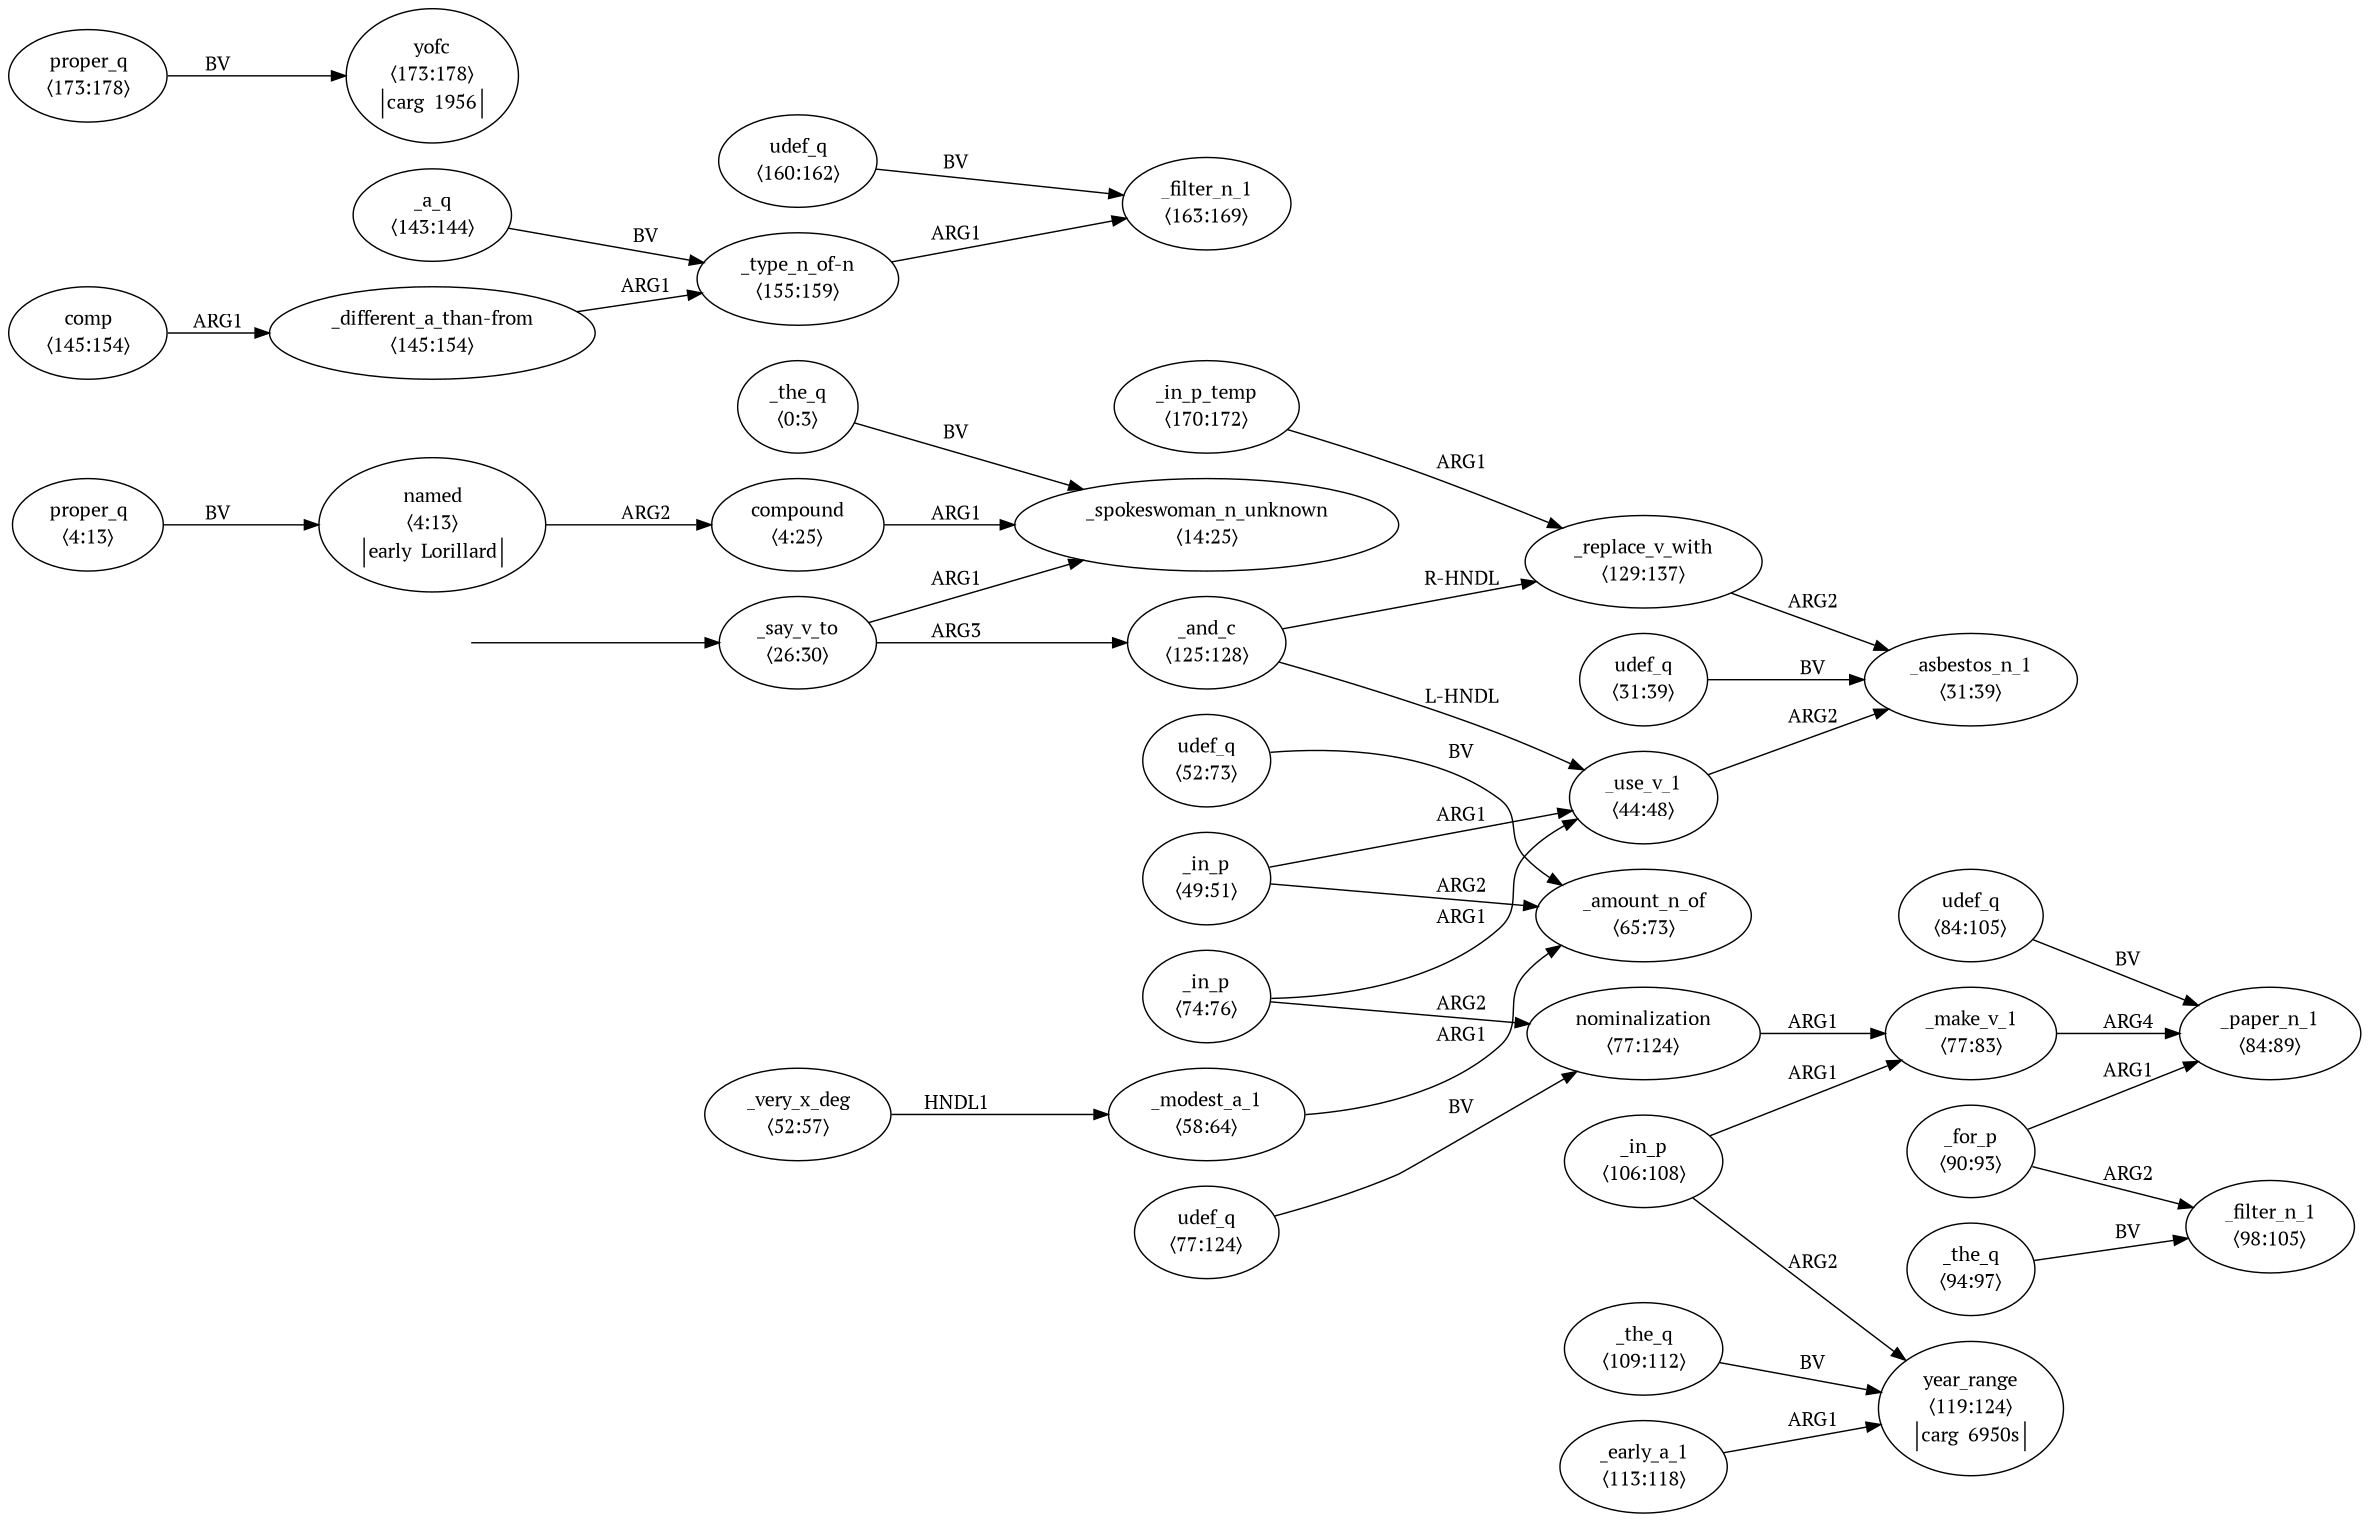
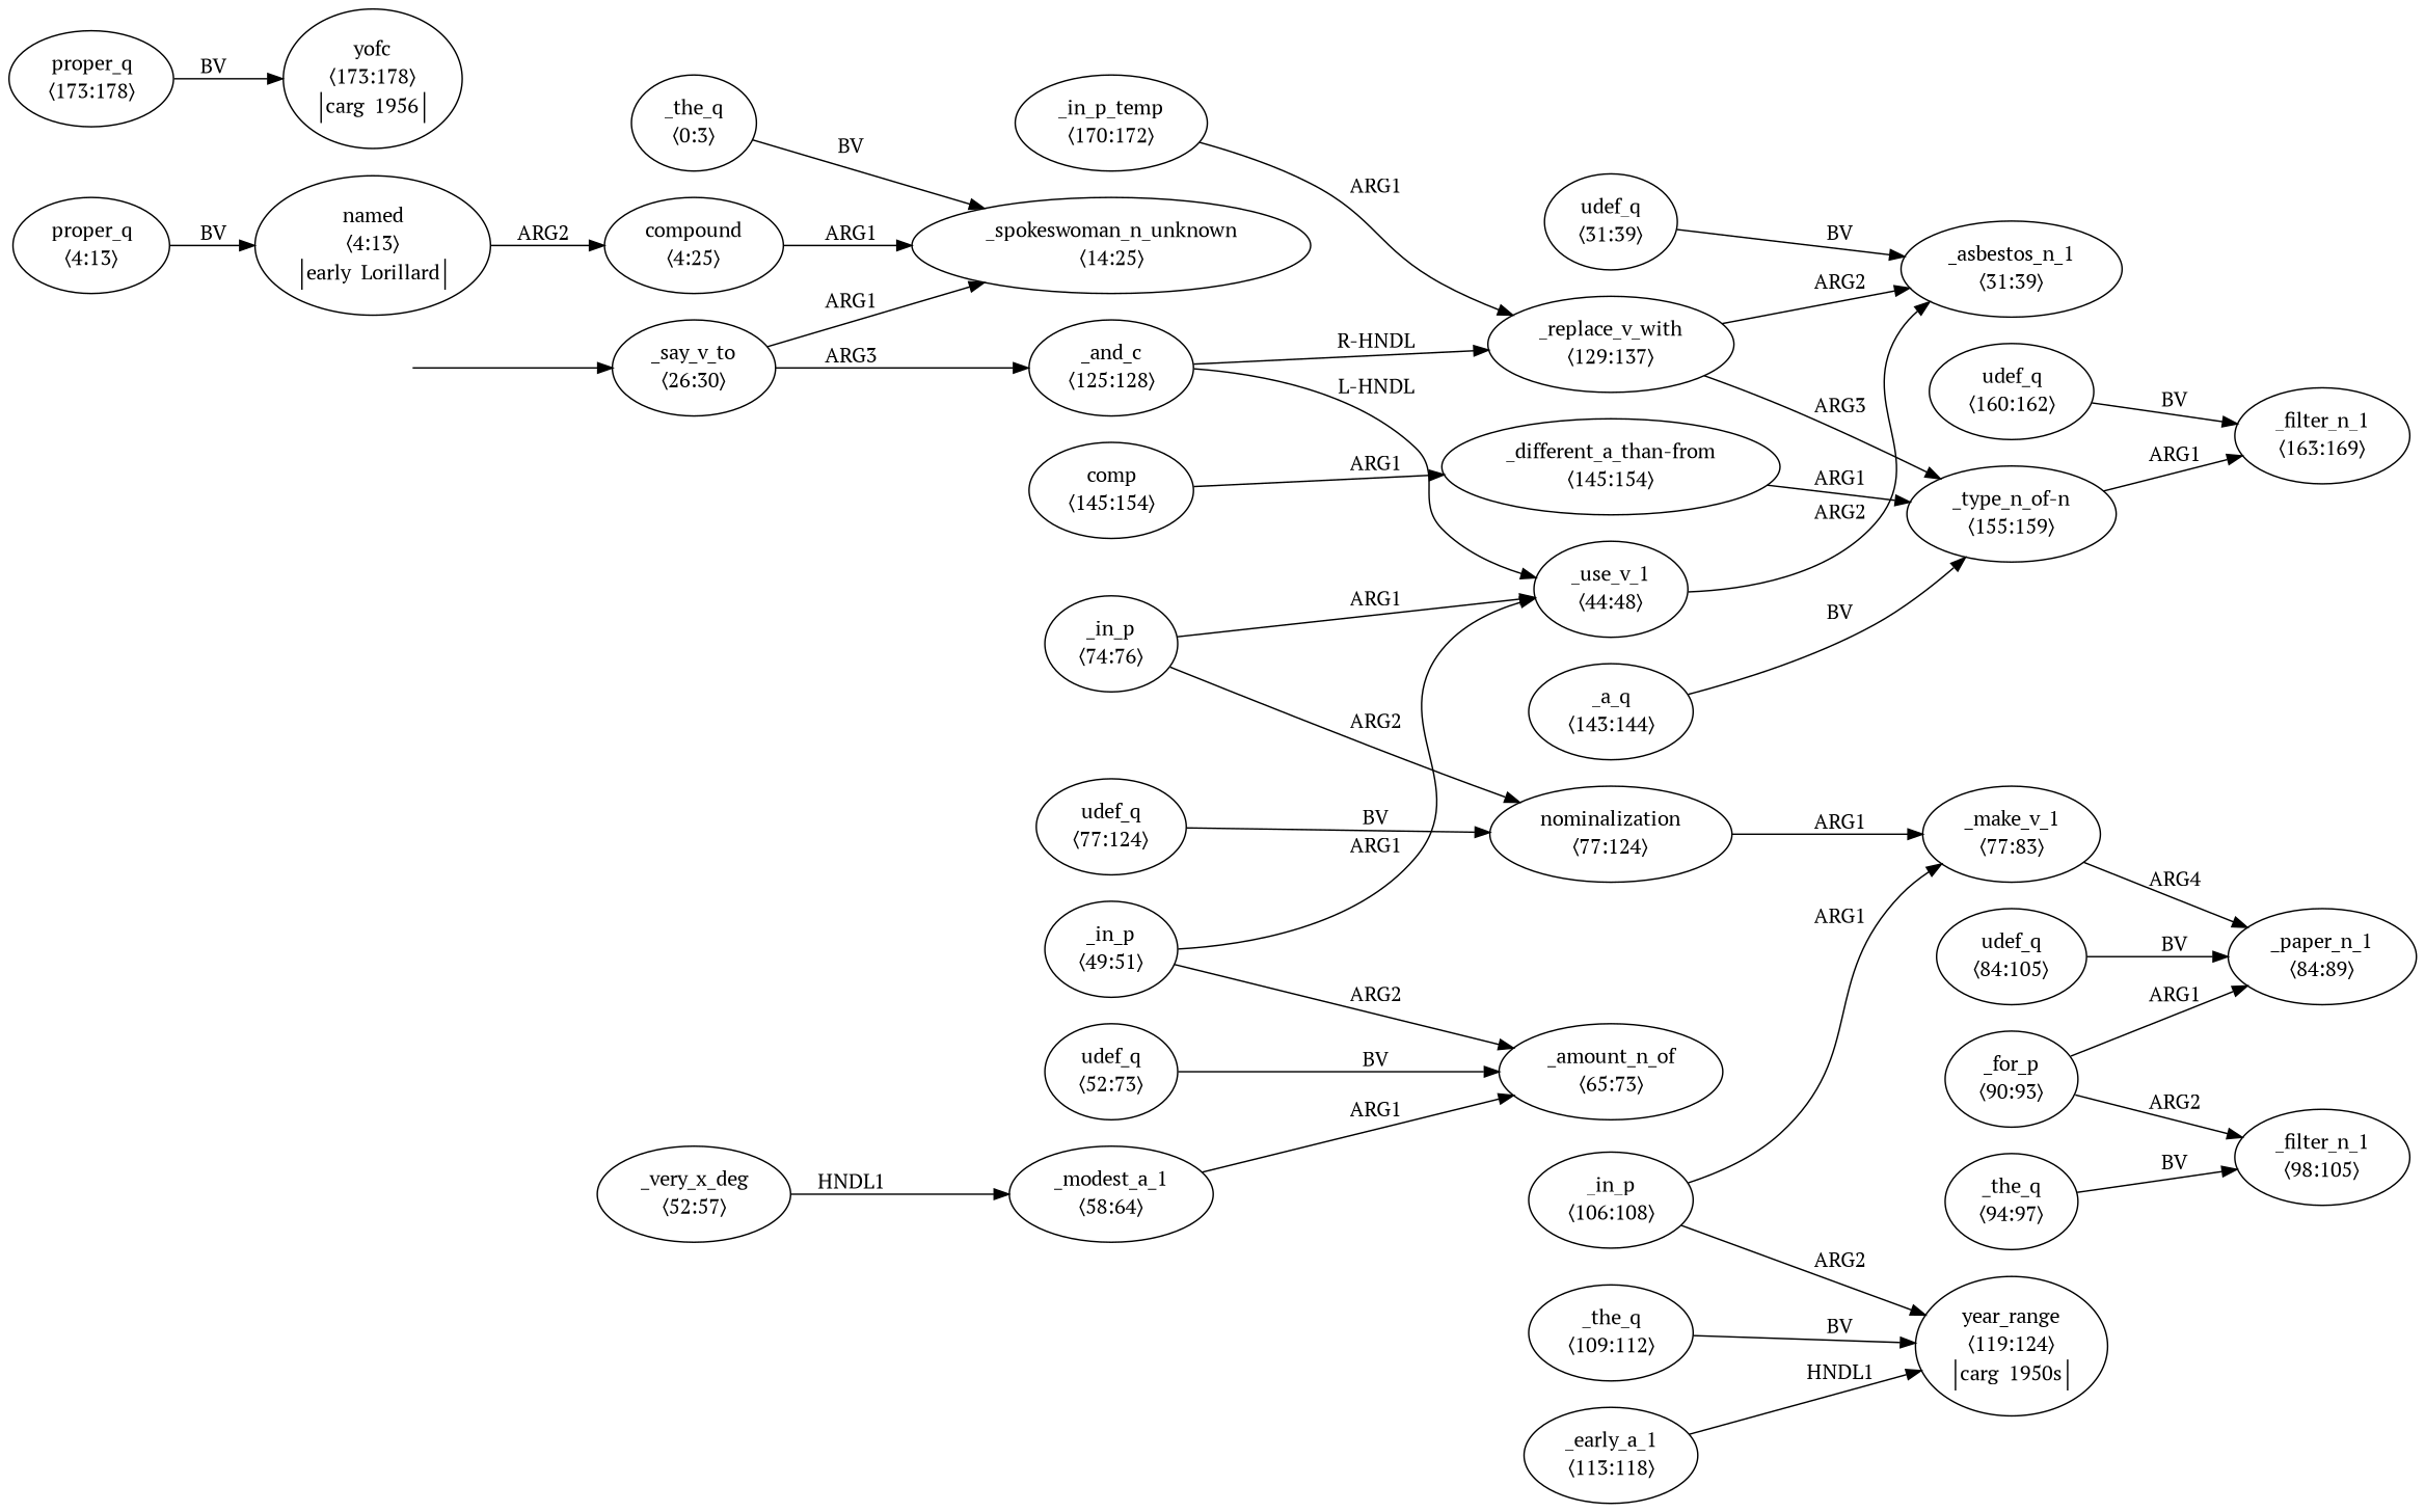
  digraph {
    fontname="PT Serif"
    rankdir=LR
    node [fontname="PT Serif"]
    edge [fontname="PT Serif"]
    top [style=invis]
    n2 [label=<<table align="center" border="0" cellspacing="0"><tr><td colspan="2">_say_v_to</td></tr><tr><td colspan="2">〈26:30〉</td></tr></table>>]
    n3 [label=<<table align="center" border="0" cellspacing="0"><tr><td colspan="2">_spokeswoman_n_unknown</td></tr><tr><td colspan="2">〈14:25〉</td></tr></table>>]
    n4 [label=<<table align="center" border="0" cellspacing="0"><tr><td colspan="2">_and_c</td></tr><tr><td colspan="2">〈125:128〉</td></tr></table>>]
    n5 [label=<<table align="center" border="0" cellspacing="0"><tr><td colspan="2">_use_v_1</td></tr><tr><td colspan="2">〈44:48〉</td></tr></table>>]
    n6 [label=<<table align="center" border="0" cellspacing="0"><tr><td colspan="2">_replace_v_with</td></tr><tr><td colspan="2">〈129:137〉</td></tr></table>>]
    n7 [label=<<table align="center" border="0" cellspacing="0"><tr><td colspan="2">_the_q</td></tr><tr><td colspan="2">〈0:3〉</td></tr></table>>]
    n8 [label=<<table align="center" border="0" cellspacing="0"><tr><td colspan="2">compound</td></tr><tr><td colspan="2">〈4:25〉</td></tr></table>>]
    n9 [label=<<table align="center" border="0" cellspacing="0"><tr><td colspan="2">named</td></tr><tr><td colspan="2">〈4:13〉</td></tr><tr><td sides="l" border="1" align="left">early</td><td sides="r" border="1" align="left">Lorillard</td></tr></table>>]
    n10 [label=<<table align="center" border="0" cellspacing="0"><tr><td colspan="2">proper_q</td></tr><tr><td colspan="2">〈4:13〉</td></tr></table>>]
    n11 [label=<<table align="center" border="0" cellspacing="0"><tr><td colspan="2">udef_q</td></tr><tr><td colspan="2">〈31:39〉</td></tr></table>>]
    n12 [label=<<table align="center" border="0" cellspacing="0"><tr><td colspan="2">_asbestos_n_1</td></tr><tr><td colspan="2">〈31:39〉</td></tr></table>>]
    n13 [label=<<table align="center" border="0" cellspacing="0"><tr><td colspan="2">_in_p</td></tr><tr><td colspan="2">〈49:51〉</td></tr></table>>]
    n14 [label=<<table align="center" border="0" cellspacing="0"><tr><td colspan="2">_amount_n_of</td></tr><tr><td colspan="2">〈65:73〉</td></tr></table>>]
    n15 [label=<<table align="center" border="0" cellspacing="0"><tr><td colspan="2">udef_q</td></tr><tr><td colspan="2">〈52:73〉</td></tr></table>>]
    n16 [label=<<table align="center" border="0" cellspacing="0"><tr><td colspan="2">_very_x_deg</td></tr><tr><td colspan="2">〈52:57〉</td></tr></table>>]
    n17 [label=<<table align="center" border="0" cellspacing="0"><tr><td colspan="2">_modest_a_1</td></tr><tr><td colspan="2">〈58:64〉</td></tr></table>>]
    n18 [label=<<table align="center" border="0" cellspacing="0"><tr><td colspan="2">_in_p</td></tr><tr><td colspan="2">〈74:76〉</td></tr></table>>]
    n19 [label=<<table align="center" border="0" cellspacing="0"><tr><td colspan="2">nominalization</td></tr><tr><td colspan="2">〈77:124〉</td></tr></table>>]
    n20 [label=<<table align="center" border="0" cellspacing="0"><tr><td colspan="2">_make_v_1</td></tr><tr><td colspan="2">〈77:83〉</td></tr></table>>]
    n21 [label=<<table align="center" border="0" cellspacing="0"><tr><td colspan="2">udef_q</td></tr><tr><td colspan="2">〈77:124〉</td></tr></table>>]
    n22 [label=<<table align="center" border="0" cellspacing="0"><tr><td colspan="2">_paper_n_1</td></tr><tr><td colspan="2">〈84:89〉</td></tr></table>>]
    n23 [label=<<table align="center" border="0" cellspacing="0"><tr><td colspan="2">udef_q</td></tr><tr><td colspan="2">〈84:105〉</td></tr></table>>]
    n24 [label=<<table align="center" border="0" cellspacing="0"><tr><td colspan="2">_for_p</td></tr><tr><td colspan="2">〈90:93〉</td></tr></table>>]
    n25 [label=<<table align="center" border="0" cellspacing="0"><tr><td colspan="2">_filter_n_1</td></tr><tr><td colspan="2">〈98:105〉</td></tr></table>>]
    n26 [label=<<table align="center" border="0" cellspacing="0"><tr><td colspan="2">_the_q</td></tr><tr><td colspan="2">〈94:97〉</td></tr></table>>]
    n27 [label=<<table align="center" border="0" cellspacing="0"><tr><td colspan="2">_in_p</td></tr><tr><td colspan="2">〈106:108〉</td></tr></table>>]
-   n28 [label=<<table align="center" border="0" cellspacing="0"><tr><td colspan="2">year_range</td></tr><tr><td colspan="2">〈119:124〉</td></tr><tr><td sides="l" border="1" align="left">carg</td><td sides="r" border="1" align="left">6950s</td></tr></table>>]
+   n28 [label=<<table align="center" border="0" cellspacing="0"><tr><td colspan="2">year_range</td></tr><tr><td colspan="2">〈119:124〉</td></tr><tr><td sides="l" border="1" align="left">carg</td><td sides="r" border="1" align="left">1950s</td></tr></table>>]
    n29 [label=<<table align="center" border="0" cellspacing="0"><tr><td colspan="2">_the_q</td></tr><tr><td colspan="2">〈109:112〉</td></tr></table>>]
    n30 [label=<<table align="center" border="0" cellspacing="0"><tr><td colspan="2">_early_a_1</td></tr><tr><td colspan="2">〈113:118〉</td></tr></table>>]
    n31 [label=<<table align="center" border="0" cellspacing="0"><tr><td colspan="2">_type_n_of-n</td></tr><tr><td colspan="2">〈155:159〉</td></tr></table>>]
    n32 [label=<<table align="center" border="0" cellspacing="0"><tr><td colspan="2">_filter_n_1</td></tr><tr><td colspan="2">〈163:169〉</td></tr></table>>]
    n33 [label=<<table align="center" border="0" cellspacing="0"><tr><td colspan="2">_a_q</td></tr><tr><td colspan="2">〈143:144〉</td></tr></table>>]
    n34 [label=<<table align="center" border="0" cellspacing="0"><tr><td colspan="2">_different_a_than-from</td></tr><tr><td colspan="2">〈145:154〉</td></tr></table>>]
    n35 [label=<<table align="center" border="0" cellspacing="0"><tr><td colspan="2">comp</td></tr><tr><td colspan="2">〈145:154〉</td></tr></table>>]
    n36 [label=<<table align="center" border="0" cellspacing="0"><tr><td colspan="2">udef_q</td></tr><tr><td colspan="2">〈160:162〉</td></tr></table>>]
    n37 [label=<<table align="center" border="0" cellspacing="0"><tr><td colspan="2">_in_p_temp</td></tr><tr><td colspan="2">〈170:172〉</td></tr></table>>]
    n38 [label=<<table align="center" border="0" cellspacing="0"><tr><td colspan="2">yofc</td></tr><tr><td colspan="2">〈173:178〉</td></tr><tr><td sides="l" border="1" align="left">carg</td><td sides="r" border="1" align="left">1956</td></tr></table>>]
    n39 [label=<<table align="center" border="0" cellspacing="0"><tr><td colspan="2">proper_q</td></tr><tr><td colspan="2">〈173:178〉</td></tr></table>>]
    top -> n2
    n2 -> n3 [label=ARG1]
    n2 -> n4 [label=ARG3]
    n4 -> n5 [label="L-HNDL"]
    n4 -> n6 [label="R-HNDL"]
    n5 -> n12 [label=ARG2]
    n6 -> n12 [label=ARG2]
+   n6 -> n31 [label=ARG3]
    n7 -> n3 [label=BV]
    n8 -> n3 [label=ARG1]
    n9 -> n8 [label=ARG2]
    n10 -> n9 [label=BV]
    n11 -> n12 [label=BV]
    n13 -> n5 [label=ARG1]
    n13 -> n14 [label=ARG2]
    n15 -> n14 [label=BV]
    n16 -> n17 [label=HNDL1]
    n17 -> n14 [label=ARG1]
    n18 -> n5 [label=ARG1]
    n18 -> n19 [label=ARG2]
    n19 -> n20 [label=ARG1]
    n20 -> n22 [label=ARG4]
    n21 -> n19 [label=BV]
    n23 -> n22 [label=BV]
    n24 -> n22 [label=ARG1]
    n24 -> n25 [label=ARG2]
    n26 -> n25 [label=BV]
    n27 -> n20 [label=ARG1]
    n27 -> n28 [label=ARG2]
    n29 -> n28 [label=BV]
-   n30 -> n28 [label=ARG1]
+   n30 -> n28 [label=HNDL1]
    n31 -> n32 [label=ARG1]
    n33 -> n31 [label=BV]
    n34 -> n31 [label=ARG1]
    n35 -> n34 [label=ARG1]
    n36 -> n32 [label=BV]
    n37 -> n6 [label=ARG1]
    n39 -> n38 [label=BV]
  }
